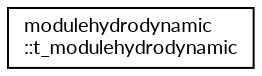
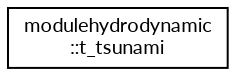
  digraph {
    rankdir=LR
    fontname=Lato
-   n1 [color=black fillcolor=white fontname=Lato fontsize=10 height=0.2 label="modulehydrodynamic\l::t_modulehydrodynamic" shape=box style=filled width=0.4]
+   n1 [color=black fillcolor=white fontname=Lato fontsize=10 height=0.2 label="modulehydrodynamic\l::t_tsunami" shape=box style=filled width=0.4]
  }
